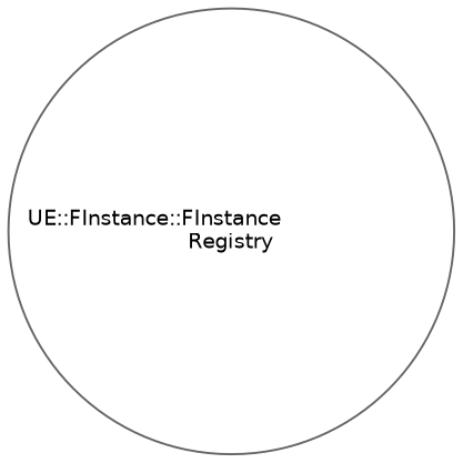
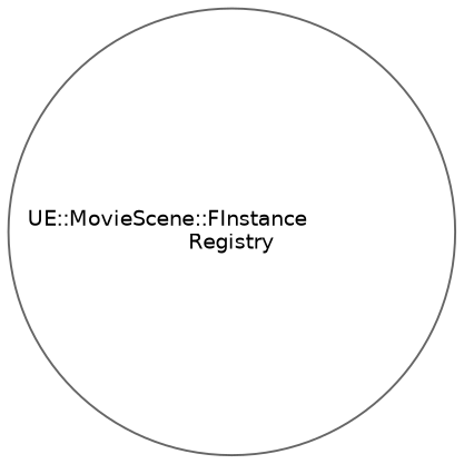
  digraph {
    rankdir=LR
-   n1 [color=grey40 fillcolor=white fontname=Helvetica fontsize=10 height=0.2 label="UE::FInstance::FInstance\lRegistry" shape=circle style=filled width=0.4]
+   n1 [color=grey40 fillcolor=white fontname=Helvetica fontsize=10 height=0.2 label="UE::MovieScene::FInstance\lRegistry" shape=circle style=filled width=0.4]
  }
